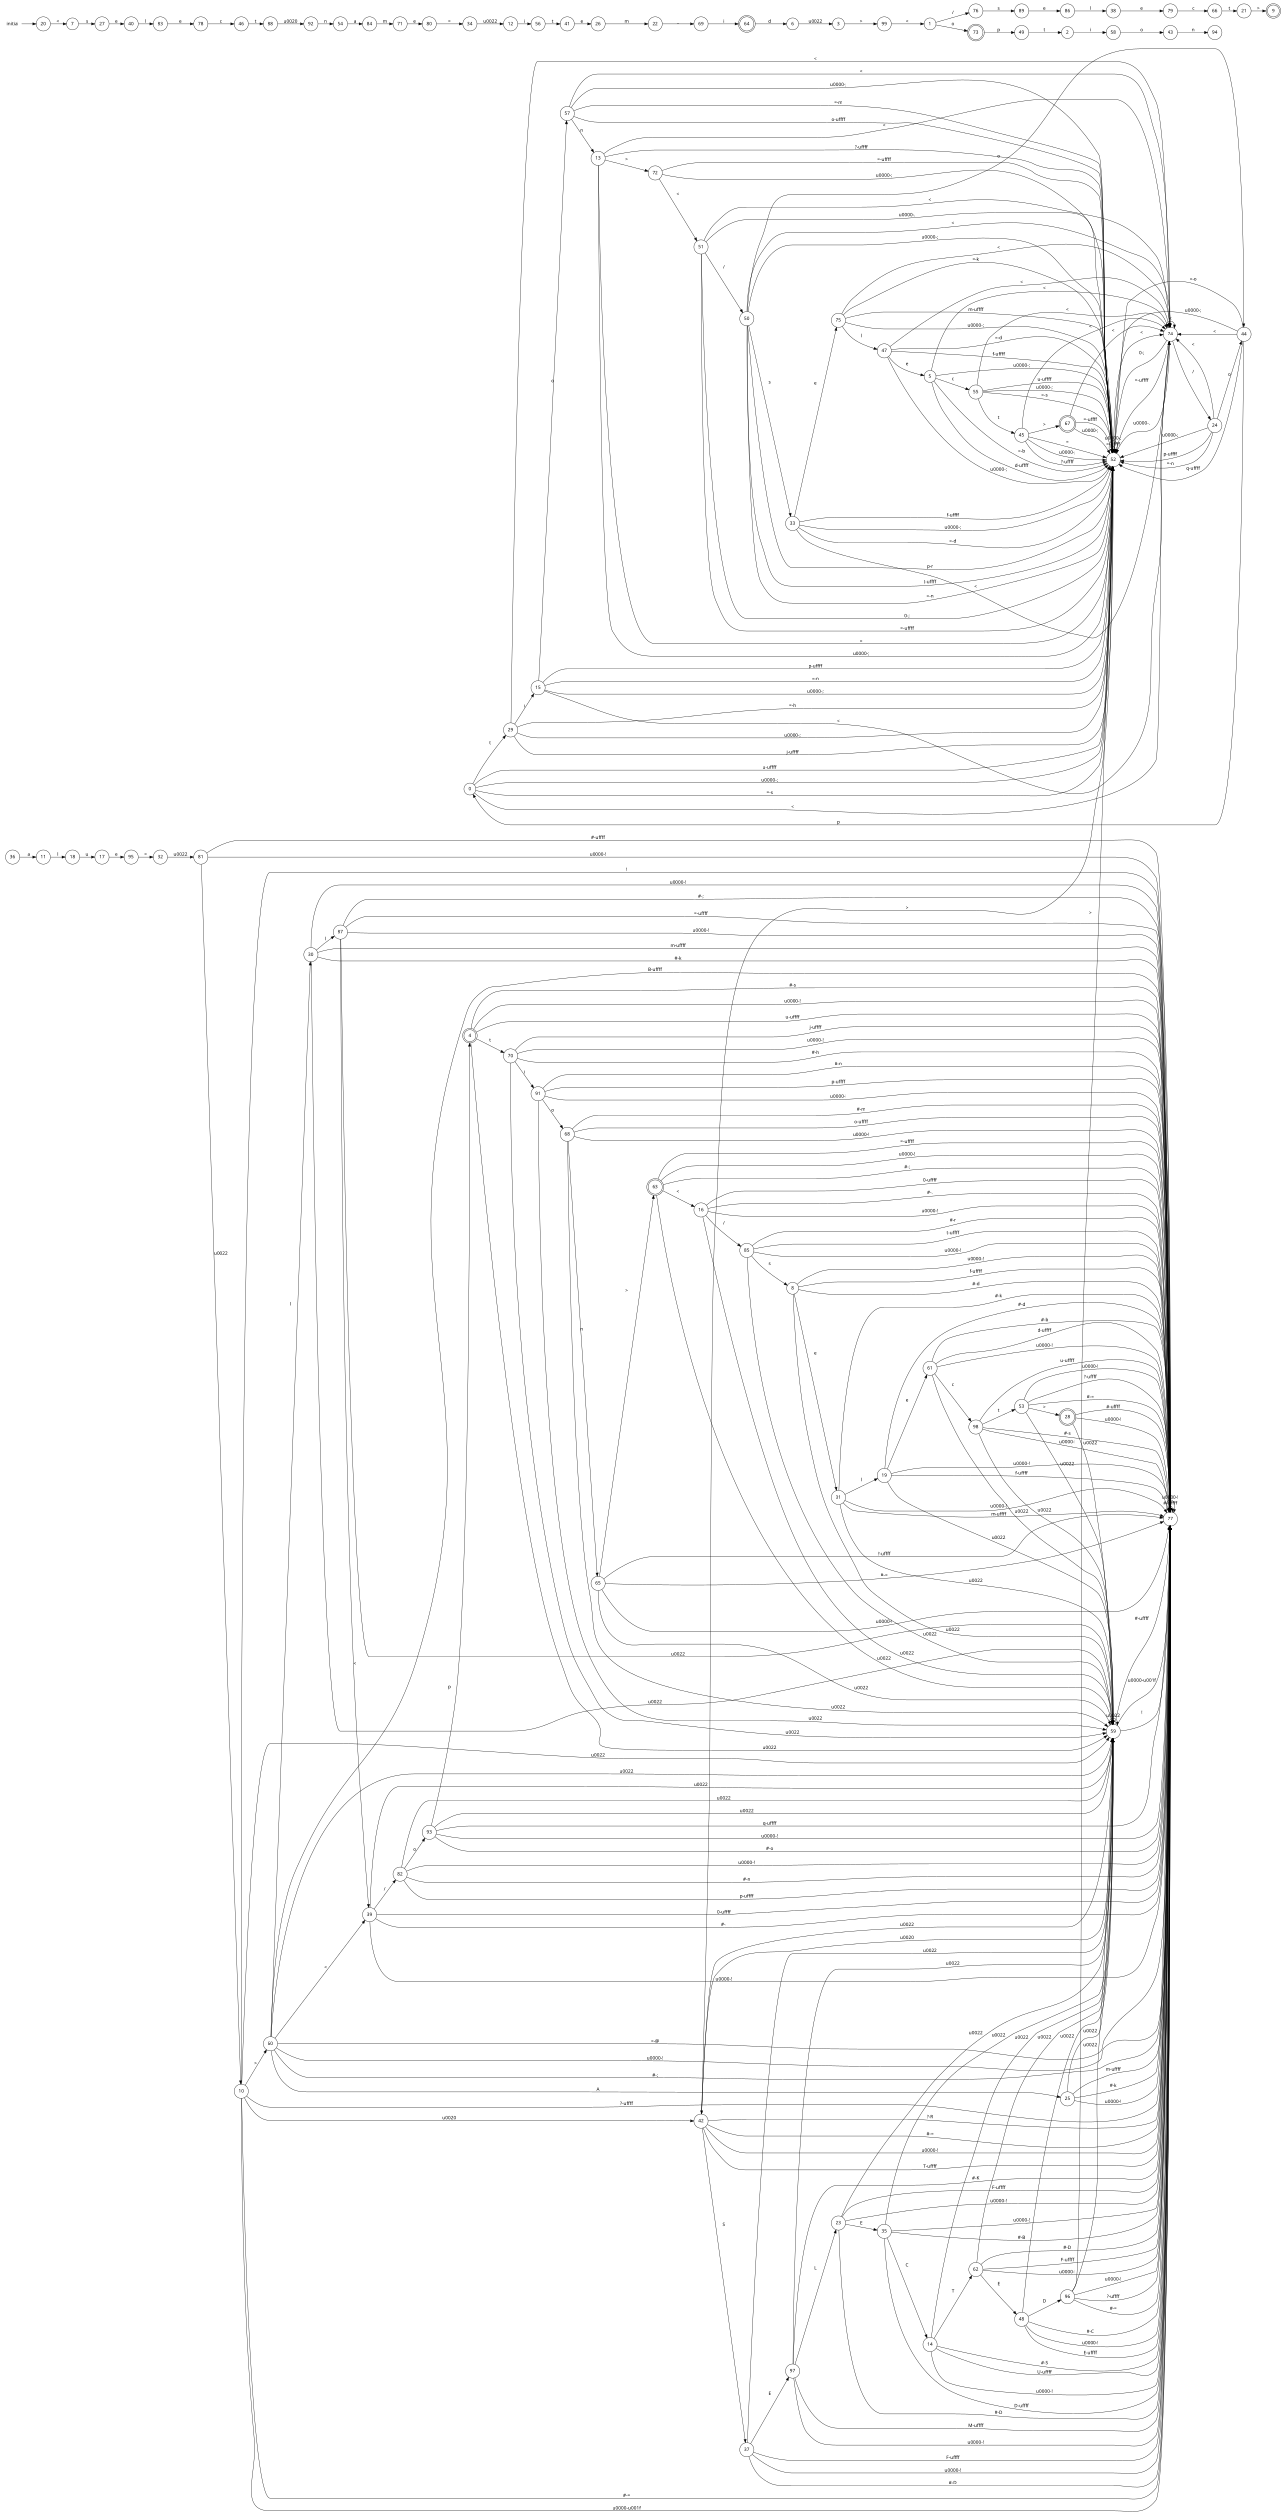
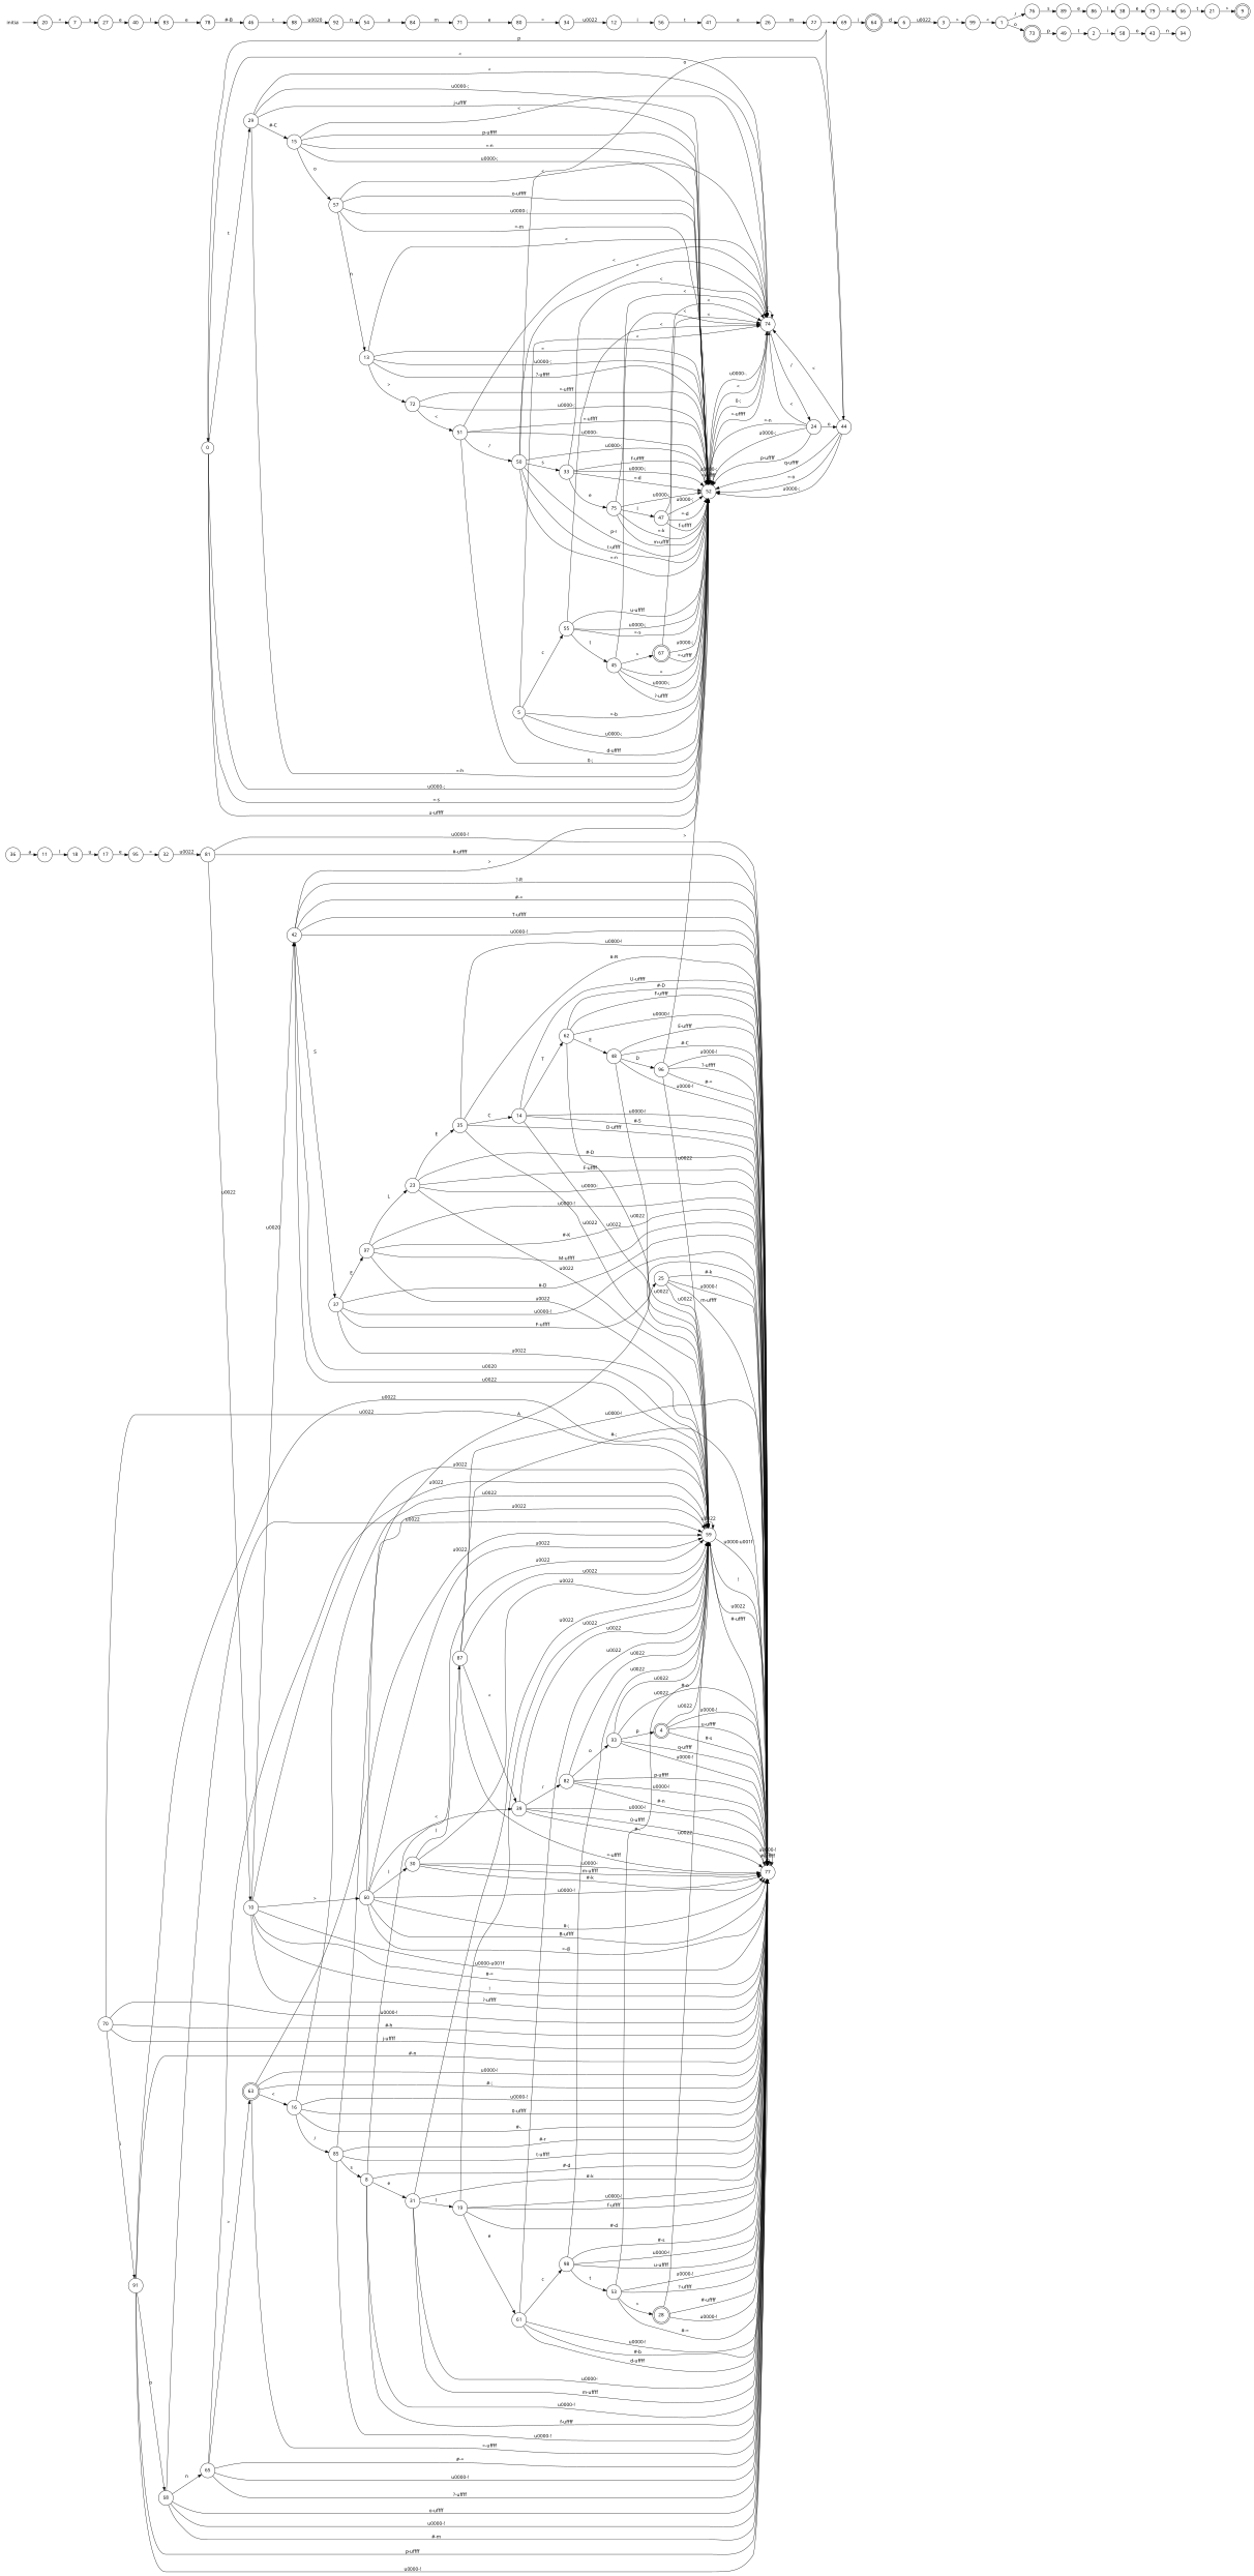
  digraph {
    fontname="Noto Sans"
    rankdir=LR
    node [fontname="Noto Sans" shape=circle]
    edge [fontname="Noto Sans"]
    0
    29
    52
    74
    15
    24
    57
    44
    1
    76
    73 [shape=doublecircle]
    89
    49
    86
    2
    58
    43
    94
    3
    99
    4 [shape=doublecircle]
    59
    70
    77
    42
    91
    37
    68
    5
    55
    45
    67 [shape=doublecircle]
    6
    7
    27
    40
    83
    8
    31
    19
    61
    9 [shape=doublecircle]
    10
    60
    25
    39
    30
    82
    97
    11
    18
    17
    95
    12
    56
    41
    26
    13
    72
    51
    50
    14
    62
    48
    96
    16
    85
    32
    81
    98
    53
    20
    initial [shape=plaintext]
    21
    22
    69
    64 [shape=doublecircle]
    23
    35
    87
    78
    28 [shape=doublecircle]
    33
    75
    47
    34
    36
    38
    79
    66
    93
    46
    88
    92
    54
    84
    71
    80
    63 [shape=doublecircle]
    65
    0 -> 29 [label=t]
    0 -> 52 [label="u-\uffff"]
    0 -> 52 [label="\u0000-;"]
    0 -> 52 [label="=-s"]
    0 -> 74 [label="<"]
    29 -> 52 [label="=-h"]
    29 -> 52 [label="\u0000-;"]
    29 -> 52 [label="j-\uffff"]
    29 -> 74 [label="<"]
-   29 -> 15 [label=i]
+   29 -> 15 [label="#-C"]
    52 -> 52 [label="=-\uffff"]
    52 -> 52 [label="\u0000-;"]
    52 -> 74 [label="<"]
    74 -> 52 [label="0-;"]
    74 -> 52 [label="=-\uffff"]
    74 -> 52 [label="\u0000-."]
    74 -> 74 [label="<"]
    74 -> 24 [label="/"]
    15 -> 52 [label="p-\uffff"]
    15 -> 52 [label="=-n"]
    15 -> 52 [label="\u0000-;"]
    15 -> 74 [label="<"]
    15 -> 57 [label=o]
    24 -> 52 [label="p-\uffff"]
    24 -> 52 [label="=-n"]
    24 -> 52 [label="\u0000-;"]
    24 -> 74 [label="<"]
    24 -> 44 [label=o]
    57 -> 52 [label="o-\uffff"]
    57 -> 52 [label="\u0000-;"]
    57 -> 52 [label="=-m"]
    57 -> 74 [label="<"]
    57 -> 13 [label=n]
    44 -> 0 [label=p]
    44 -> 52 [label="q-\uffff"]
    44 -> 52 [label="=-o"]
    44 -> 52 [label="\u0000-;"]
    44 -> 74 [label="<"]
    1 -> 76 [label="/"]
    1 -> 73 [label=o]
    76 -> 89 [label=s]
    73 -> 49 [label=p]
    89 -> 86 [label=e]
    49 -> 2 [label=t]
    86 -> 38 [label=l]
    2 -> 58 [label=i]
    58 -> 43 [label=o]
    43 -> 94 [label=n]
    3 -> 99 [label=">"]
    99 -> 1 [label="<"]
    4 -> 59 [label="\u0022"]
-   4 -> 70 [label=t]
    4 -> 77 [label="#-s"]
    4 -> 77 [label="\u0000-!"]
    4 -> 77 [label="u-\uffff"]
    59 -> 59 [label="\u0022"]
    59 -> 77 [label="#-\uffff"]
    59 -> 77 [label="\u0000-\u001f"]
    59 -> 77 [label="!"]
    59 -> 42 [label="\u0020"]
    70 -> 59 [label="\u0022"]
    70 -> 77 [label="\u0000-!"]
    70 -> 77 [label="#-h"]
    70 -> 77 [label="j-\uffff"]
    70 -> 91 [label=i]
+   77 -> 59 [label="\u0022"]
    77 -> 77 [label="#-\uffff"]
    77 -> 77 [label="\u0000-!"]
    42 -> 52 [label=">"]
    42 -> 59 [label="\u0022"]
    42 -> 77 [label="?-R"]
    42 -> 77 [label="#-="]
    42 -> 77 [label="\u0000-!"]
    42 -> 77 [label="T-\uffff"]
    42 -> 37 [label=S]
    91 -> 59 [label="\u0022"]
    91 -> 77 [label="p-\uffff"]
    91 -> 77 [label="\u0000-!"]
    91 -> 77 [label="#-n"]
    91 -> 68 [label=o]
    37 -> 59 [label="\u0022"]
    37 -> 77 [label="#-D"]
    37 -> 77 [label="F-\uffff"]
    37 -> 77 [label="\u0000-!"]
    37 -> 97 [label=E]
    68 -> 59 [label="\u0022"]
    68 -> 77 [label="o-\uffff"]
    68 -> 77 [label="\u0000-!"]
    68 -> 77 [label="#-m"]
    68 -> 65 [label=n]
    5 -> 52 [label="=-b"]
    5 -> 52 [label="d-\uffff"]
    5 -> 52 [label="\u0000-;"]
    5 -> 74 [label="<"]
    5 -> 55 [label=c]
    55 -> 52 [label="u-\uffff"]
    55 -> 52 [label="\u0000-;"]
    55 -> 52 [label="=-s"]
    55 -> 74 [label="<"]
    55 -> 45 [label=t]
    45 -> 52 [label="="]
    45 -> 52 [label="\u0000-;"]
    45 -> 52 [label="?-\uffff"]
    45 -> 74 [label="<"]
    45 -> 67 [label=">"]
    67 -> 52 [label="=-\uffff"]
    67 -> 52 [label="\u0000-;"]
    67 -> 74 [label="<"]
    6 -> 3 [label="\u0022"]
    7 -> 27 [label=s]
    27 -> 40 [label=e]
    40 -> 83 [label=l]
    83 -> 78 [label=e]
    8 -> 59 [label="\u0022"]
    8 -> 77 [label="\u0000-!"]
    8 -> 77 [label="f-\uffff"]
    8 -> 77 [label="#-d"]
    8 -> 31 [label=e]
    31 -> 59 [label="\u0022"]
    31 -> 77 [label="\u0000-!"]
    31 -> 77 [label="m-\uffff"]
    31 -> 77 [label="#-k"]
    31 -> 19 [label=l]
    19 -> 59 [label="\u0022"]
    19 -> 77 [label="\u0000-!"]
    19 -> 77 [label="f-\uffff"]
    19 -> 77 [label="#-d"]
    19 -> 61 [label=e]
    61 -> 59 [label="\u0022"]
    61 -> 77 [label="\u0000-!"]
    61 -> 77 [label="#-b"]
    61 -> 77 [label="d-\uffff"]
    61 -> 98 [label=c]
    10 -> 59 [label="\u0022"]
    10 -> 77 [label="#-="]
    10 -> 77 [label="\u0000-\u001f"]
    10 -> 77 [label="!"]
    10 -> 77 [label="?-\uffff"]
    10 -> 42 [label="\u0020"]
    10 -> 60 [label=">"]
    60 -> 59 [label="\u0022"]
    60 -> 77 [label="\u0000-!"]
    60 -> 77 [label="#-;"]
    60 -> 77 [label="B-\uffff"]
    60 -> 77 [label="=-@"]
    60 -> 25 [label=A]
    60 -> 39 [label="<"]
    60 -> 30 [label=l]
    25 -> 59 [label="\u0022"]
    25 -> 77 [label="\u0000-!"]
    25 -> 77 [label="m-\uffff"]
    25 -> 77 [label="#-k"]
    39 -> 59 [label="\u0022"]
    39 -> 77 [label="\u0000-!"]
    39 -> 77 [label="0-\uffff"]
    39 -> 77 [label="#-."]
    39 -> 82 [label="/"]
    30 -> 59 [label="\u0022"]
    30 -> 77 [label="\u0000-!"]
    30 -> 77 [label="m-\uffff"]
    30 -> 77 [label="#-k"]
    30 -> 87 [label=l]
    82 -> 59 [label="\u0022"]
    82 -> 77 [label="p-\uffff"]
    82 -> 77 [label="\u0000-!"]
    82 -> 77 [label="#-n"]
    82 -> 93 [label=o]
    97 -> 59 [label="\u0022"]
    97 -> 77 [label="\u0000-!"]
    97 -> 77 [label="#-K"]
    97 -> 77 [label="M-\uffff"]
    97 -> 23 [label=L]
    11 -> 18 [label=l]
    18 -> 17 [label=u]
    17 -> 95 [label=e]
    95 -> 32 [label="="]
    12 -> 56 [label=i]
    56 -> 41 [label=t]
    41 -> 26 [label=e]
    26 -> 22 [label=m]
    13 -> 52 [label="="]
    13 -> 52 [label="\u0000-;"]
    13 -> 52 [label="?-\uffff"]
    13 -> 74 [label="<"]
    13 -> 72 [label=">"]
    72 -> 52 [label="=-\uffff"]
    72 -> 52 [label="\u0000-;"]
    72 -> 51 [label="<"]
    51 -> 52 [label="0-;"]
    51 -> 52 [label="=-\uffff"]
    51 -> 52 [label="\u0000-."]
    51 -> 74 [label="<"]
    51 -> 50 [label="/"]
    50 -> 52 [label="p-r"]
    50 -> 52 [label="t-\uffff"]
    50 -> 52 [label="=-n"]
    50 -> 52 [label="\u0000-;"]
    50 -> 74 [label="<"]
    50 -> 44 [label=o]
    50 -> 33 [label=s]
    14 -> 59 [label="\u0022"]
    14 -> 77 [label="\u0000-!"]
    14 -> 77 [label="#-S"]
    14 -> 77 [label="U-\uffff"]
    14 -> 62 [label=T]
    62 -> 59 [label="\u0022"]
    62 -> 77 [label="#-D"]
    62 -> 77 [label="F-\uffff"]
    62 -> 77 [label="\u0000-!"]
    62 -> 48 [label=E]
    48 -> 59 [label="\u0022"]
    48 -> 77 [label="\u0000-!"]
    48 -> 77 [label="E-\uffff"]
    48 -> 77 [label="#-C"]
    48 -> 96 [label=D]
    96 -> 52 [label=">"]
    96 -> 59 [label="\u0022"]
    96 -> 77 [label="#-="]
    96 -> 77 [label="\u0000-!"]
    96 -> 77 [label="?-\uffff"]
    16 -> 59 [label="\u0022"]
    16 -> 77 [label="\u0000-!"]
    16 -> 77 [label="0-\uffff"]
    16 -> 77 [label="#-."]
    16 -> 85 [label="/"]
    85 -> 59 [label="\u0022"]
    85 -> 77 [label="\u0000-!"]
    85 -> 77 [label="#-r"]
    85 -> 77 [label="t-\uffff"]
    85 -> 8 [label=s]
    32 -> 81 [label="\u0022"]
    81 -> 77 [label="#-\uffff"]
    81 -> 77 [label="\u0000-!"]
    81 -> 10 [label="\u0022"]
    98 -> 59 [label="\u0022"]
    98 -> 77 [label="#-s"]
    98 -> 77 [label="\u0000-!"]
    98 -> 77 [label="u-\uffff"]
    98 -> 53 [label=t]
    53 -> 59 [label="\u0022"]
    53 -> 77 [label="#-="]
    53 -> 77 [label="\u0000-!"]
    53 -> 77 [label="?-\uffff"]
    53 -> 28 [label=">"]
    20 -> 7 [label="<"]
    initial -> 20
    21 -> 9 [label=">"]
    22 -> 69 [label=_]
    69 -> 64 [label=i]
    64 -> 6 [label=d]
    23 -> 59 [label="\u0022"]
    23 -> 77 [label="#-D"]
    23 -> 77 [label="F-\uffff"]
    23 -> 77 [label="\u0000-!"]
    23 -> 35 [label=E]
    35 -> 59 [label="\u0022"]
    35 -> 77 [label="\u0000-!"]
    35 -> 77 [label="#-B"]
    35 -> 77 [label="D-\uffff"]
    35 -> 14 [label=C]
    87 -> 59 [label="\u0022"]
    87 -> 77 [label="=-\uffff"]
    87 -> 77 [label="\u0000-!"]
    87 -> 77 [label="#-;"]
    87 -> 39 [label="<"]
-   78 -> 46 [label=c]
+   78 -> 46 [label="#-B"]
    28 -> 59 [label="\u0022"]
    28 -> 77 [label="#-\uffff"]
    28 -> 77 [label="\u0000-!"]
    33 -> 52 [label="f-\uffff"]
    33 -> 52 [label="\u0000-;"]
    33 -> 52 [label="=-d"]
    33 -> 74 [label="<"]
    33 -> 75 [label=e]
    75 -> 52 [label="=-k"]
    75 -> 52 [label="m-\uffff"]
    75 -> 52 [label="\u0000-;"]
    75 -> 74 [label="<"]
    75 -> 47 [label=l]
    47 -> 52 [label="f-\uffff"]
    47 -> 52 [label="\u0000-;"]
    47 -> 52 [label="=-d"]
    47 -> 74 [label="<"]
-   47 -> 5 [label=e]
    34 -> 12 [label="\u0022"]
    36 -> 11 [label=a]
    38 -> 79 [label=e]
    79 -> 66 [label=c]
    66 -> 21 [label=t]
    93 -> 4 [label=p]
    93 -> 59 [label="\u0022"]
    93 -> 77 [label="q-\uffff"]
    93 -> 77 [label="\u0000-!"]
    93 -> 77 [label="#-o"]
    46 -> 88 [label=t]
    88 -> 92 [label="\u0020"]
    92 -> 54 [label=n]
    54 -> 84 [label=a]
    84 -> 71 [label=m]
    71 -> 80 [label=e]
    80 -> 34 [label="="]
    63 -> 59 [label="\u0022"]
    63 -> 77 [label="=-\uffff"]
    63 -> 77 [label="\u0000-!"]
    63 -> 77 [label="#-;"]
    63 -> 16 [label="<"]
    65 -> 59 [label="\u0022"]
    65 -> 77 [label="#-="]
    65 -> 77 [label="\u0000-!"]
    65 -> 77 [label="?-\uffff"]
    65 -> 63 [label=">"]
  }
